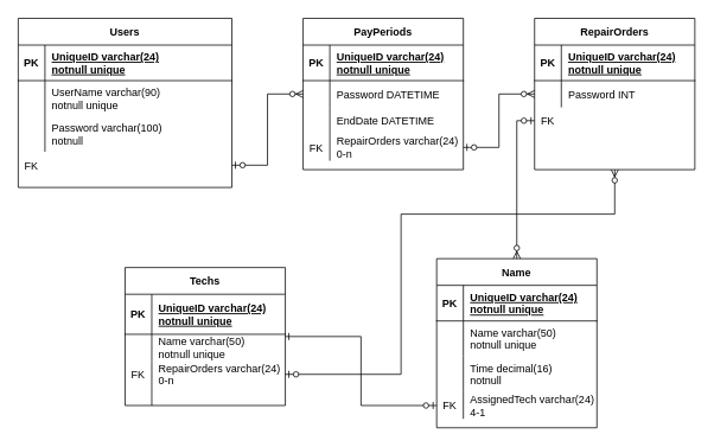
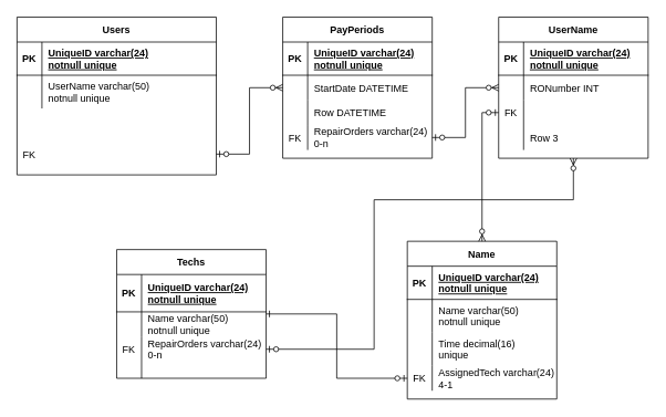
  <mxCell id="0" />
  <mxCell id="1" parent="0" />
  <mxCell id="2" value="Users" style="shape=table;startSize=30;container=1;collapsible=1;childLayout=tableLayout;fixedRows=1;rowLines=0;fontStyle=1;align=center;resizeLast=1;" parent="1" vertex="1"><mxGeometry x="20" y="20" width="240" height="190.0" as="geometry" /></mxCell>
  <mxCell id="3" value="" style="shape=partialRectangle;collapsible=0;dropTarget=0;pointerEvents=0;fillColor=none;top=0;left=0;bottom=1;right=0;points=[[0,0.5],[1,0.5]];portConstraint=eastwest;" parent="2" vertex="1"><mxGeometry y="30" width="240" height="40" as="geometry" /></mxCell>
  <mxCell id="4" value="PK" style="shape=partialRectangle;connectable=0;fillColor=none;top=0;left=0;bottom=0;right=0;fontStyle=1;overflow=hidden;" parent="3" vertex="1"><mxGeometry width="30" height="40" as="geometry" /></mxCell>
  <mxCell id="5" value="UniqueID varchar(24)&#10;notnull unique" style="shape=partialRectangle;connectable=0;fillColor=none;top=0;left=0;bottom=0;right=0;align=left;spacingLeft=6;fontStyle=5;overflow=hidden;" parent="3" vertex="1"><mxGeometry x="30" width="210" height="40" as="geometry" /></mxCell>
  <mxCell id="6" value="" style="shape=partialRectangle;collapsible=0;dropTarget=0;pointerEvents=0;fillColor=none;top=0;left=0;bottom=0;right=0;points=[[0,0.5],[1,0.5]];portConstraint=eastwest;" parent="2" vertex="1"><mxGeometry y="70" width="240" height="40" as="geometry" /></mxCell>
  <mxCell id="7" value="" style="shape=partialRectangle;connectable=0;fillColor=none;top=0;left=0;bottom=0;right=0;editable=1;overflow=hidden;" parent="6" vertex="1"><mxGeometry width="30" height="40" as="geometry" /></mxCell>
- <mxCell id="8" value="UserName varchar(90)&#10;notnull unique" style="shape=partialRectangle;connectable=0;fillColor=none;top=0;left=0;bottom=0;right=0;align=left;spacingLeft=6;overflow=hidden;" parent="6" vertex="1"><mxGeometry x="30" width="210" height="40" as="geometry" /></mxCell>
+ <mxCell id="8" value="UserName varchar(50)&#10;notnull unique" style="shape=partialRectangle;connectable=0;fillColor=none;top=0;left=0;bottom=0;right=0;align=left;spacingLeft=6;overflow=hidden;" parent="6" vertex="1"><mxGeometry x="30" width="210" height="40" as="geometry" /></mxCell>
  <mxCell id="9" value="" style="shape=partialRectangle;collapsible=0;dropTarget=0;pointerEvents=0;fillColor=none;top=0;left=0;bottom=0;right=0;points=[[0,0.5],[1,0.5]];portConstraint=eastwest;" parent="2" vertex="1"><mxGeometry y="110" width="240" height="40" as="geometry" /></mxCell>
  <mxCell id="10" value="" style="shape=partialRectangle;connectable=0;fillColor=none;top=0;left=0;bottom=0;right=0;editable=1;overflow=hidden;" parent="9" vertex="1"><mxGeometry width="30" height="40" as="geometry" /></mxCell>
- <mxCell id="11" value="Password varchar(100)&#10;notnull" style="shape=partialRectangle;connectable=0;fillColor=none;top=0;left=0;bottom=0;right=0;align=left;spacingLeft=6;overflow=hidden;" parent="9" vertex="1"><mxGeometry x="30" width="210" height="40" as="geometry" /></mxCell>
  <mxCell id="12" value="" style="shape=partialRectangle;collapsible=0;dropTarget=0;pointerEvents=0;fillColor=none;top=0;left=0;bottom=0;right=0;points=[[0,0.5],[1,0.5]];portConstraint=eastwest;" parent="2" vertex="1"><mxGeometry y="150" width="240" height="30" as="geometry" /></mxCell>
  <mxCell id="13" value="FK" style="shape=partialRectangle;connectable=0;fillColor=none;top=0;left=0;bottom=0;right=0;editable=1;overflow=hidden;" parent="12" vertex="1"><mxGeometry width="30" height="30" as="geometry" /></mxCell>
- <mxCell id="14" value="RepairOrders" style="shape=table;startSize=30;container=1;collapsible=1;childLayout=tableLayout;fixedRows=1;rowLines=0;fontStyle=1;align=center;resizeLast=1;" parent="1" vertex="1"><mxGeometry x="600" y="20" width="180" height="170" as="geometry" /></mxCell>
+ <mxCell id="14" value="UserName" style="shape=table;startSize=30;container=1;collapsible=1;childLayout=tableLayout;fixedRows=1;rowLines=0;fontStyle=1;align=center;resizeLast=1;" parent="1" vertex="1"><mxGeometry x="600" y="20" width="180" height="170" as="geometry" /></mxCell>
  <mxCell id="15" value="" style="shape=partialRectangle;collapsible=0;dropTarget=0;pointerEvents=0;fillColor=none;top=0;left=0;bottom=1;right=0;points=[[0,0.5],[1,0.5]];portConstraint=eastwest;" parent="14" vertex="1"><mxGeometry y="30" width="180" height="40" as="geometry" /></mxCell>
  <mxCell id="16" value="PK" style="shape=partialRectangle;connectable=0;fillColor=none;top=0;left=0;bottom=0;right=0;fontStyle=1;overflow=hidden;" parent="15" vertex="1"><mxGeometry width="30" height="40" as="geometry" /></mxCell>
  <mxCell id="17" value="UniqueID varchar(24)&#10;notnull unique" style="shape=partialRectangle;connectable=0;fillColor=none;top=0;left=0;bottom=0;right=0;align=left;spacingLeft=6;fontStyle=5;overflow=hidden;" parent="15" vertex="1"><mxGeometry x="30" width="150" height="40" as="geometry" /></mxCell>
  <mxCell id="18" value="" style="shape=partialRectangle;collapsible=0;dropTarget=0;pointerEvents=0;fillColor=none;top=0;left=0;bottom=0;right=0;points=[[0,0.5],[1,0.5]];portConstraint=eastwest;" parent="14" vertex="1"><mxGeometry y="70" width="180" height="30" as="geometry" /></mxCell>
  <mxCell id="19" value="" style="shape=partialRectangle;connectable=0;fillColor=none;top=0;left=0;bottom=0;right=0;editable=1;overflow=hidden;" parent="18" vertex="1"><mxGeometry width="30" height="30" as="geometry" /></mxCell>
- <mxCell id="20" value="Password INT" style="shape=partialRectangle;connectable=0;fillColor=none;top=0;left=0;bottom=0;right=0;align=left;spacingLeft=6;overflow=hidden;" parent="18" vertex="1"><mxGeometry x="30" width="150" height="30" as="geometry" /></mxCell>
+ <mxCell id="20" value="RONumber INT" style="shape=partialRectangle;connectable=0;fillColor=none;top=0;left=0;bottom=0;right=0;align=left;spacingLeft=6;overflow=hidden;" parent="18" vertex="1"><mxGeometry x="30" width="150" height="30" as="geometry" /></mxCell>
  <mxCell id="21" value="" style="shape=partialRectangle;collapsible=0;dropTarget=0;pointerEvents=0;fillColor=none;top=0;left=0;bottom=0;right=0;points=[[0,0.5],[1,0.5]];portConstraint=eastwest;" parent="14" vertex="1"><mxGeometry y="100" width="180" height="30" as="geometry" /></mxCell>
  <mxCell id="22" value="FK" style="shape=partialRectangle;connectable=0;fillColor=none;top=0;left=0;bottom=0;right=0;editable=1;overflow=hidden;" parent="21" vertex="1"><mxGeometry width="30" height="30" as="geometry" /></mxCell>
  <mxCell id="23" value="" style="shape=partialRectangle;collapsible=0;dropTarget=0;pointerEvents=0;fillColor=none;top=0;left=0;bottom=0;right=0;points=[[0,0.5],[1,0.5]];portConstraint=eastwest;" parent="14" vertex="1"><mxGeometry y="130" width="180" height="30" as="geometry" /></mxCell>
  <mxCell id="24" value="" style="shape=partialRectangle;connectable=0;fillColor=none;top=0;left=0;bottom=0;right=0;editable=1;overflow=hidden;" parent="23" vertex="1"><mxGeometry width="30" height="30" as="geometry" /></mxCell>
+ <mxCell id="25" value="Row 3" style="shape=partialRectangle;connectable=0;fillColor=none;top=0;left=0;bottom=0;right=0;align=left;spacingLeft=6;overflow=hidden;" parent="23" vertex="1"><mxGeometry x="30" width="150" height="30" as="geometry" /></mxCell>
  <mxCell id="26" value="PayPeriods" style="shape=table;startSize=30;container=1;collapsible=1;childLayout=tableLayout;fixedRows=1;rowLines=0;fontStyle=1;align=center;resizeLast=1;" parent="1" vertex="1"><mxGeometry x="340" y="20" width="180" height="170" as="geometry" /></mxCell>
  <mxCell id="27" value="" style="shape=partialRectangle;collapsible=0;dropTarget=0;pointerEvents=0;fillColor=none;top=0;left=0;bottom=1;right=0;points=[[0,0.5],[1,0.5]];portConstraint=eastwest;" parent="26" vertex="1"><mxGeometry y="30" width="180" height="40" as="geometry" /></mxCell>
  <mxCell id="28" value="PK" style="shape=partialRectangle;connectable=0;fillColor=none;top=0;left=0;bottom=0;right=0;fontStyle=1;overflow=hidden;" parent="27" vertex="1"><mxGeometry width="30" height="40" as="geometry" /></mxCell>
  <mxCell id="29" value="UniqueID varchar(24)&#10;notnull unique" style="shape=partialRectangle;connectable=0;fillColor=none;top=0;left=0;bottom=0;right=0;align=left;spacingLeft=6;fontStyle=5;overflow=hidden;" parent="27" vertex="1"><mxGeometry x="30" width="150" height="40" as="geometry" /></mxCell>
  <mxCell id="30" value="" style="shape=partialRectangle;collapsible=0;dropTarget=0;pointerEvents=0;fillColor=none;top=0;left=0;bottom=0;right=0;points=[[0,0.5],[1,0.5]];portConstraint=eastwest;" parent="26" vertex="1"><mxGeometry y="70" width="180" height="30" as="geometry" /></mxCell>
  <mxCell id="31" value="" style="shape=partialRectangle;connectable=0;fillColor=none;top=0;left=0;bottom=0;right=0;editable=1;overflow=hidden;" parent="30" vertex="1"><mxGeometry width="30" height="30" as="geometry" /></mxCell>
- <mxCell id="32" value="Password DATETIME" style="shape=partialRectangle;connectable=0;fillColor=none;top=0;left=0;bottom=0;right=0;align=left;spacingLeft=6;overflow=hidden;" parent="30" vertex="1"><mxGeometry x="30" width="150" height="30" as="geometry" /></mxCell>
+ <mxCell id="32" value="StartDate DATETIME" style="shape=partialRectangle;connectable=0;fillColor=none;top=0;left=0;bottom=0;right=0;align=left;spacingLeft=6;overflow=hidden;" parent="30" vertex="1"><mxGeometry x="30" width="150" height="30" as="geometry" /></mxCell>
  <mxCell id="33" value="" style="shape=partialRectangle;collapsible=0;dropTarget=0;pointerEvents=0;fillColor=none;top=0;left=0;bottom=0;right=0;points=[[0,0.5],[1,0.5]];portConstraint=eastwest;" parent="26" vertex="1"><mxGeometry y="100" width="180" height="30" as="geometry" /></mxCell>
  <mxCell id="34" value="" style="shape=partialRectangle;connectable=0;fillColor=none;top=0;left=0;bottom=0;right=0;editable=1;overflow=hidden;" parent="33" vertex="1"><mxGeometry width="30" height="30" as="geometry" /></mxCell>
- <mxCell id="35" value="EndDate DATETIME" style="shape=partialRectangle;connectable=0;fillColor=none;top=0;left=0;bottom=0;right=0;align=left;spacingLeft=6;overflow=hidden;" parent="33" vertex="1"><mxGeometry x="30" width="150" height="30" as="geometry" /></mxCell>
+ <mxCell id="35" value="Row DATETIME" style="shape=partialRectangle;connectable=0;fillColor=none;top=0;left=0;bottom=0;right=0;align=left;spacingLeft=6;overflow=hidden;" parent="33" vertex="1"><mxGeometry x="30" width="150" height="30" as="geometry" /></mxCell>
  <mxCell id="36" value="" style="shape=partialRectangle;collapsible=0;dropTarget=0;pointerEvents=0;fillColor=none;top=0;left=0;bottom=0;right=0;points=[[0,0.5],[1,0.5]];portConstraint=eastwest;" parent="26" vertex="1"><mxGeometry y="130" width="180" height="30" as="geometry" /></mxCell>
  <mxCell id="37" value="FK" style="shape=partialRectangle;connectable=0;fillColor=none;top=0;left=0;bottom=0;right=0;editable=1;overflow=hidden;" parent="36" vertex="1"><mxGeometry width="30" height="30" as="geometry" /></mxCell>
  <mxCell id="38" value="RepairOrders varchar(24)&#10;0-n" style="shape=partialRectangle;connectable=0;fillColor=none;top=0;left=0;bottom=0;right=0;align=left;spacingLeft=6;overflow=hidden;" parent="36" vertex="1"><mxGeometry x="30" width="150" height="30" as="geometry" /></mxCell>
  <mxCell id="39" style="edgeStyle=orthogonalEdgeStyle;rounded=0;orthogonalLoop=1;jettySize=auto;html=1;endArrow=ERzeroToMany;endFill=1;startArrow=ERzeroToOne;startFill=1;" parent="1" source="12" target="26" edge="1"><mxGeometry relative="1" as="geometry" /></mxCell>
  <mxCell id="40" style="edgeStyle=orthogonalEdgeStyle;rounded=0;orthogonalLoop=1;jettySize=auto;html=1;startArrow=ERzeroToOne;startFill=1;endArrow=ERzeroToMany;endFill=1;" parent="1" source="36" target="14" edge="1"><mxGeometry relative="1" as="geometry" /></mxCell>
  <mxCell id="41" value="Name" style="shape=table;startSize=30;container=1;collapsible=1;childLayout=tableLayout;fixedRows=1;rowLines=0;fontStyle=1;align=center;resizeLast=1;" parent="1" vertex="1"><mxGeometry x="490" y="290" width="180" height="190.0" as="geometry" /></mxCell>
  <mxCell id="42" value="" style="shape=partialRectangle;collapsible=0;dropTarget=0;pointerEvents=0;fillColor=none;top=0;left=0;bottom=1;right=0;points=[[0,0.5],[1,0.5]];portConstraint=eastwest;" parent="41" vertex="1"><mxGeometry y="30" width="180" height="40" as="geometry" /></mxCell>
  <mxCell id="43" value="PK" style="shape=partialRectangle;connectable=0;fillColor=none;top=0;left=0;bottom=0;right=0;fontStyle=1;overflow=hidden;" parent="42" vertex="1"><mxGeometry width="30" height="40" as="geometry" /></mxCell>
  <mxCell id="44" value="UniqueID varchar(24)&#10;notnull unique" style="shape=partialRectangle;connectable=0;fillColor=none;top=0;left=0;bottom=0;right=0;align=left;spacingLeft=6;fontStyle=5;overflow=hidden;" parent="42" vertex="1"><mxGeometry x="30" width="150" height="40" as="geometry" /></mxCell>
  <mxCell id="45" value="" style="shape=partialRectangle;collapsible=0;dropTarget=0;pointerEvents=0;fillColor=none;top=0;left=0;bottom=0;right=0;points=[[0,0.5],[1,0.5]];portConstraint=eastwest;" parent="41" vertex="1"><mxGeometry y="70" width="180" height="40" as="geometry" /></mxCell>
  <mxCell id="46" value="" style="shape=partialRectangle;connectable=0;fillColor=none;top=0;left=0;bottom=0;right=0;editable=1;overflow=hidden;" parent="45" vertex="1"><mxGeometry width="30" height="40" as="geometry" /></mxCell>
  <mxCell id="47" value="Name varchar(50)&#10;notnull unique" style="shape=partialRectangle;connectable=0;fillColor=none;top=0;left=0;bottom=0;right=0;align=left;spacingLeft=6;overflow=hidden;" parent="45" vertex="1"><mxGeometry x="30" width="150" height="40" as="geometry" /></mxCell>
  <mxCell id="48" value="" style="shape=partialRectangle;collapsible=0;dropTarget=0;pointerEvents=0;fillColor=none;top=0;left=0;bottom=0;right=0;points=[[0,0.5],[1,0.5]];portConstraint=eastwest;" parent="41" vertex="1"><mxGeometry y="110" width="180" height="40" as="geometry" /></mxCell>
  <mxCell id="49" value="" style="shape=partialRectangle;connectable=0;fillColor=none;top=0;left=0;bottom=0;right=0;editable=1;overflow=hidden;" parent="48" vertex="1"><mxGeometry width="30" height="40" as="geometry" /></mxCell>
- <mxCell id="50" value="Time decimal(16)&#10;notnull" style="shape=partialRectangle;connectable=0;fillColor=none;top=0;left=0;bottom=0;right=0;align=left;spacingLeft=6;overflow=hidden;" parent="48" vertex="1"><mxGeometry x="30" width="150" height="40" as="geometry" /></mxCell>
+ <mxCell id="50" value="Time decimal(16)&#10;unique" style="shape=partialRectangle;connectable=0;fillColor=none;top=0;left=0;bottom=0;right=0;align=left;spacingLeft=6;overflow=hidden;" parent="48" vertex="1"><mxGeometry x="30" width="150" height="40" as="geometry" /></mxCell>
  <mxCell id="51" value="" style="shape=partialRectangle;collapsible=0;dropTarget=0;pointerEvents=0;fillColor=none;top=0;left=0;bottom=0;right=0;points=[[0,0.5],[1,0.5]];portConstraint=eastwest;" parent="41" vertex="1"><mxGeometry y="150" width="180" height="30" as="geometry" /></mxCell>
  <mxCell id="52" value="FK" style="shape=partialRectangle;connectable=0;fillColor=none;top=0;left=0;bottom=0;right=0;editable=1;overflow=hidden;" parent="51" vertex="1"><mxGeometry width="30" height="30" as="geometry" /></mxCell>
  <mxCell id="53" value="AssignedTech varchar(24)&#10;4-1" style="shape=partialRectangle;connectable=0;fillColor=none;top=0;left=0;bottom=0;right=0;align=left;spacingLeft=6;overflow=hidden;" parent="51" vertex="1"><mxGeometry x="30" width="150" height="30" as="geometry" /></mxCell>
  <mxCell id="54" style="edgeStyle=orthogonalEdgeStyle;rounded=0;orthogonalLoop=1;jettySize=auto;html=1;startArrow=ERzeroToOne;startFill=1;endArrow=ERzeroToMany;endFill=1;" parent="1" source="21" target="41" edge="1"><mxGeometry relative="1" as="geometry" /></mxCell>
  <mxCell id="55" value="Techs" style="shape=table;startSize=30;container=1;collapsible=1;childLayout=tableLayout;fixedRows=1;rowLines=0;fontStyle=1;align=center;resizeLast=1;" parent="1" vertex="1"><mxGeometry x="140" y="300" width="180" height="155" as="geometry" /></mxCell>
  <mxCell id="56" value="" style="shape=partialRectangle;collapsible=0;dropTarget=0;pointerEvents=0;fillColor=none;top=0;left=0;bottom=1;right=0;points=[[0,0.5],[1,0.5]];portConstraint=eastwest;" parent="55" vertex="1"><mxGeometry y="30" width="180" height="45" as="geometry" /></mxCell>
  <mxCell id="57" value="PK" style="shape=partialRectangle;connectable=0;fillColor=none;top=0;left=0;bottom=0;right=0;fontStyle=1;overflow=hidden;" parent="56" vertex="1"><mxGeometry width="30" height="45" as="geometry" /></mxCell>
  <mxCell id="58" value="UniqueID varchar(24)&#10;notnull unique" style="shape=partialRectangle;connectable=0;fillColor=none;top=0;left=0;bottom=0;right=0;align=left;spacingLeft=6;fontStyle=5;overflow=hidden;" parent="56" vertex="1"><mxGeometry x="30" width="150" height="45" as="geometry" /></mxCell>
  <mxCell id="59" value="" style="shape=partialRectangle;collapsible=0;dropTarget=0;pointerEvents=0;fillColor=none;top=0;left=0;bottom=0;right=0;points=[[0,0.5],[1,0.5]];portConstraint=eastwest;" parent="55" vertex="1"><mxGeometry y="75" width="180" height="30" as="geometry" /></mxCell>
  <mxCell id="60" value="" style="shape=partialRectangle;connectable=0;fillColor=none;top=0;left=0;bottom=0;right=0;editable=1;overflow=hidden;" parent="59" vertex="1"><mxGeometry width="30" height="30" as="geometry" /></mxCell>
  <mxCell id="61" value="Name varchar(50)&#10;notnull unique" style="shape=partialRectangle;connectable=0;fillColor=none;top=0;left=0;bottom=0;right=0;align=left;spacingLeft=6;overflow=hidden;" parent="59" vertex="1"><mxGeometry x="30" width="150" height="30" as="geometry" /></mxCell>
  <mxCell id="62" value="" style="shape=partialRectangle;collapsible=0;dropTarget=0;pointerEvents=0;fillColor=none;top=0;left=0;bottom=0;right=0;points=[[0,0.5],[1,0.5]];portConstraint=eastwest;" parent="55" vertex="1"><mxGeometry y="105" width="180" height="30" as="geometry" /></mxCell>
  <mxCell id="63" value="FK" style="shape=partialRectangle;connectable=0;fillColor=none;top=0;left=0;bottom=0;right=0;editable=1;overflow=hidden;" parent="62" vertex="1"><mxGeometry width="30" height="30" as="geometry" /></mxCell>
  <mxCell id="64" value="RepairOrders varchar(24)&#10;0-n" style="shape=partialRectangle;connectable=0;fillColor=none;top=0;left=0;bottom=0;right=0;align=left;spacingLeft=6;overflow=hidden;" parent="62" vertex="1"><mxGeometry x="30" width="150" height="30" as="geometry" /></mxCell>
  <mxCell id="65" value="" style="shape=partialRectangle;collapsible=0;dropTarget=0;pointerEvents=0;fillColor=none;top=0;left=0;bottom=0;right=0;points=[[0,0.5],[1,0.5]];portConstraint=eastwest;" parent="55" vertex="1"><mxGeometry y="135" width="180" height="20" as="geometry" /></mxCell>
  <mxCell id="66" value="" style="shape=partialRectangle;connectable=0;fillColor=none;top=0;left=0;bottom=0;right=0;editable=1;overflow=hidden;" parent="65" vertex="1"><mxGeometry width="30" height="20" as="geometry" /></mxCell>
  <mxCell id="67" value="" style="shape=partialRectangle;connectable=0;fillColor=none;top=0;left=0;bottom=0;right=0;align=left;spacingLeft=6;overflow=hidden;" parent="65" vertex="1"><mxGeometry x="30" width="150" height="20" as="geometry" /></mxCell>
  <mxCell id="68" style="edgeStyle=orthogonalEdgeStyle;rounded=0;orthogonalLoop=1;jettySize=auto;html=1;startArrow=ERzeroToOne;startFill=1;endArrow=ERone;endFill=0;" parent="1" source="51" target="55" edge="1"><mxGeometry relative="1" as="geometry" /></mxCell>
  <mxCell id="69" style="edgeStyle=orthogonalEdgeStyle;rounded=0;orthogonalLoop=1;jettySize=auto;html=1;startArrow=ERzeroToOne;startFill=1;endArrow=ERzeroToMany;endFill=1;" parent="1" source="62" target="14" edge="1"><mxGeometry relative="1" as="geometry"><Array as="points"><mxPoint x="450" y="420" /><mxPoint x="450" y="240" /><mxPoint x="690" y="240" /></Array></mxGeometry></mxCell>
